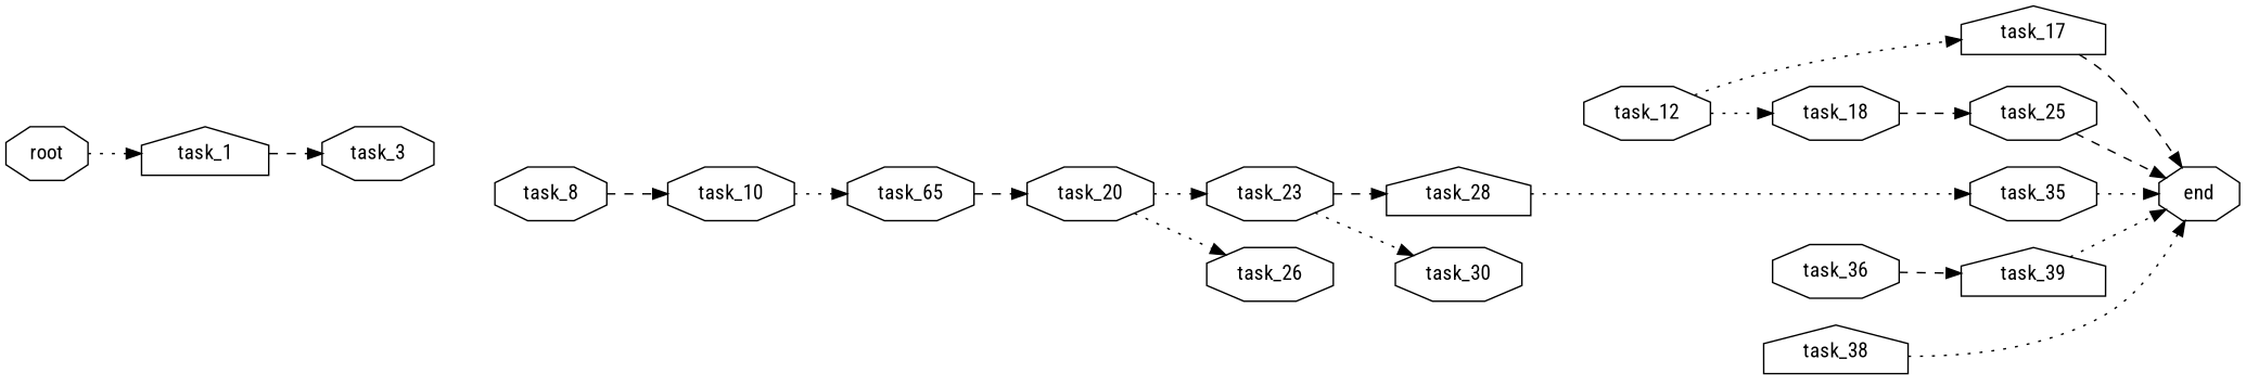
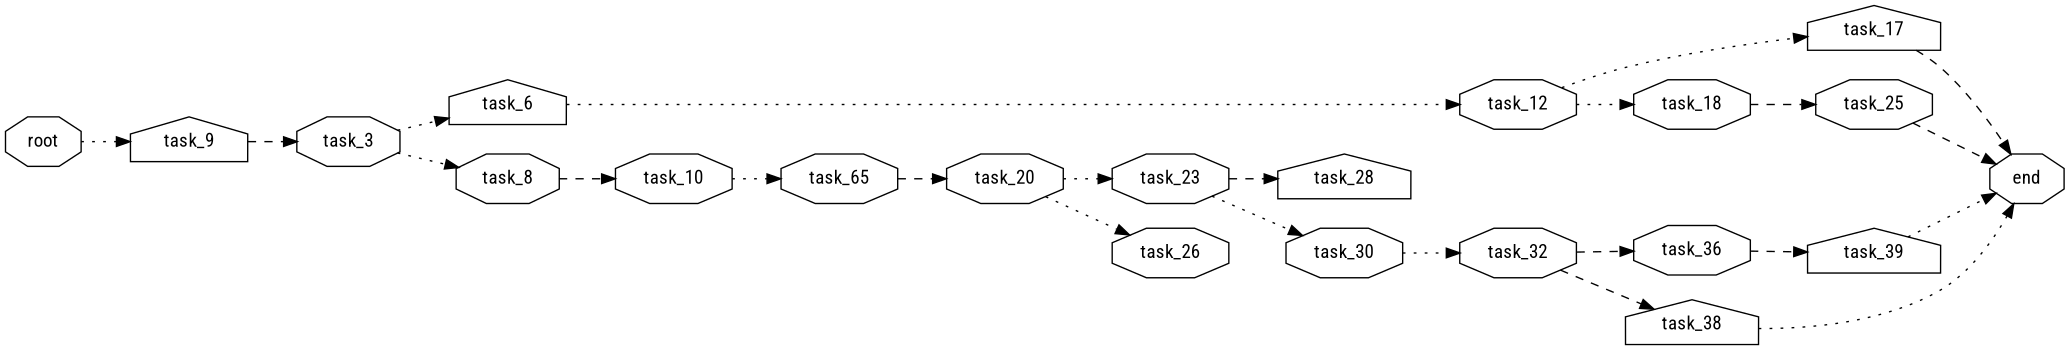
  digraph {
    fontname="Roboto Condensed"
    rankdir=LR
    node [fontname="Roboto Condensed" shape=octagon]
    edge [fontname="Roboto Condensed" style=dotted]
-   task_1 [shape=house]
+   task_1 [shape=house label=task_9]
    root
    task_3
+   task_6 [shape=house]
    task_8
    task_12
    task_10
    task_17 [shape=house]
    task_18
    n10 [label=task_65]
    task_20
    end
    task_25
    task_23
    task_26
    task_28 [shape=house]
    task_30
-   task_35
+   task_32
    task_36
    task_38 [shape=house]
    task_39 [shape=house]
    task_1 -> task_3 [style=dashed]
    root -> task_1
+   task_3 -> task_6
+   task_3 -> task_8
+   task_6 -> task_12
    task_8 -> task_10 [style=dashed]
    task_12 -> task_17
    task_12 -> task_18
    task_10 -> n10
    task_17 -> end [style=dashed]
    task_18 -> task_25 [style=dashed]
    n10 -> task_20 [style=dashed]
    task_20 -> task_23
    task_20 -> task_26
    task_25 -> end [style=dashed]
    task_23 -> task_28 [style=dashed]
    task_23 -> task_30
-   task_28 -> task_35
-   task_35 -> end
+   task_30 -> task_32
+   task_32 -> task_36 [style=dashed]
+   task_32 -> task_38 [style=dashed]
    task_36 -> task_39 [style=dashed]
    task_38 -> end
    task_39 -> end
  }
